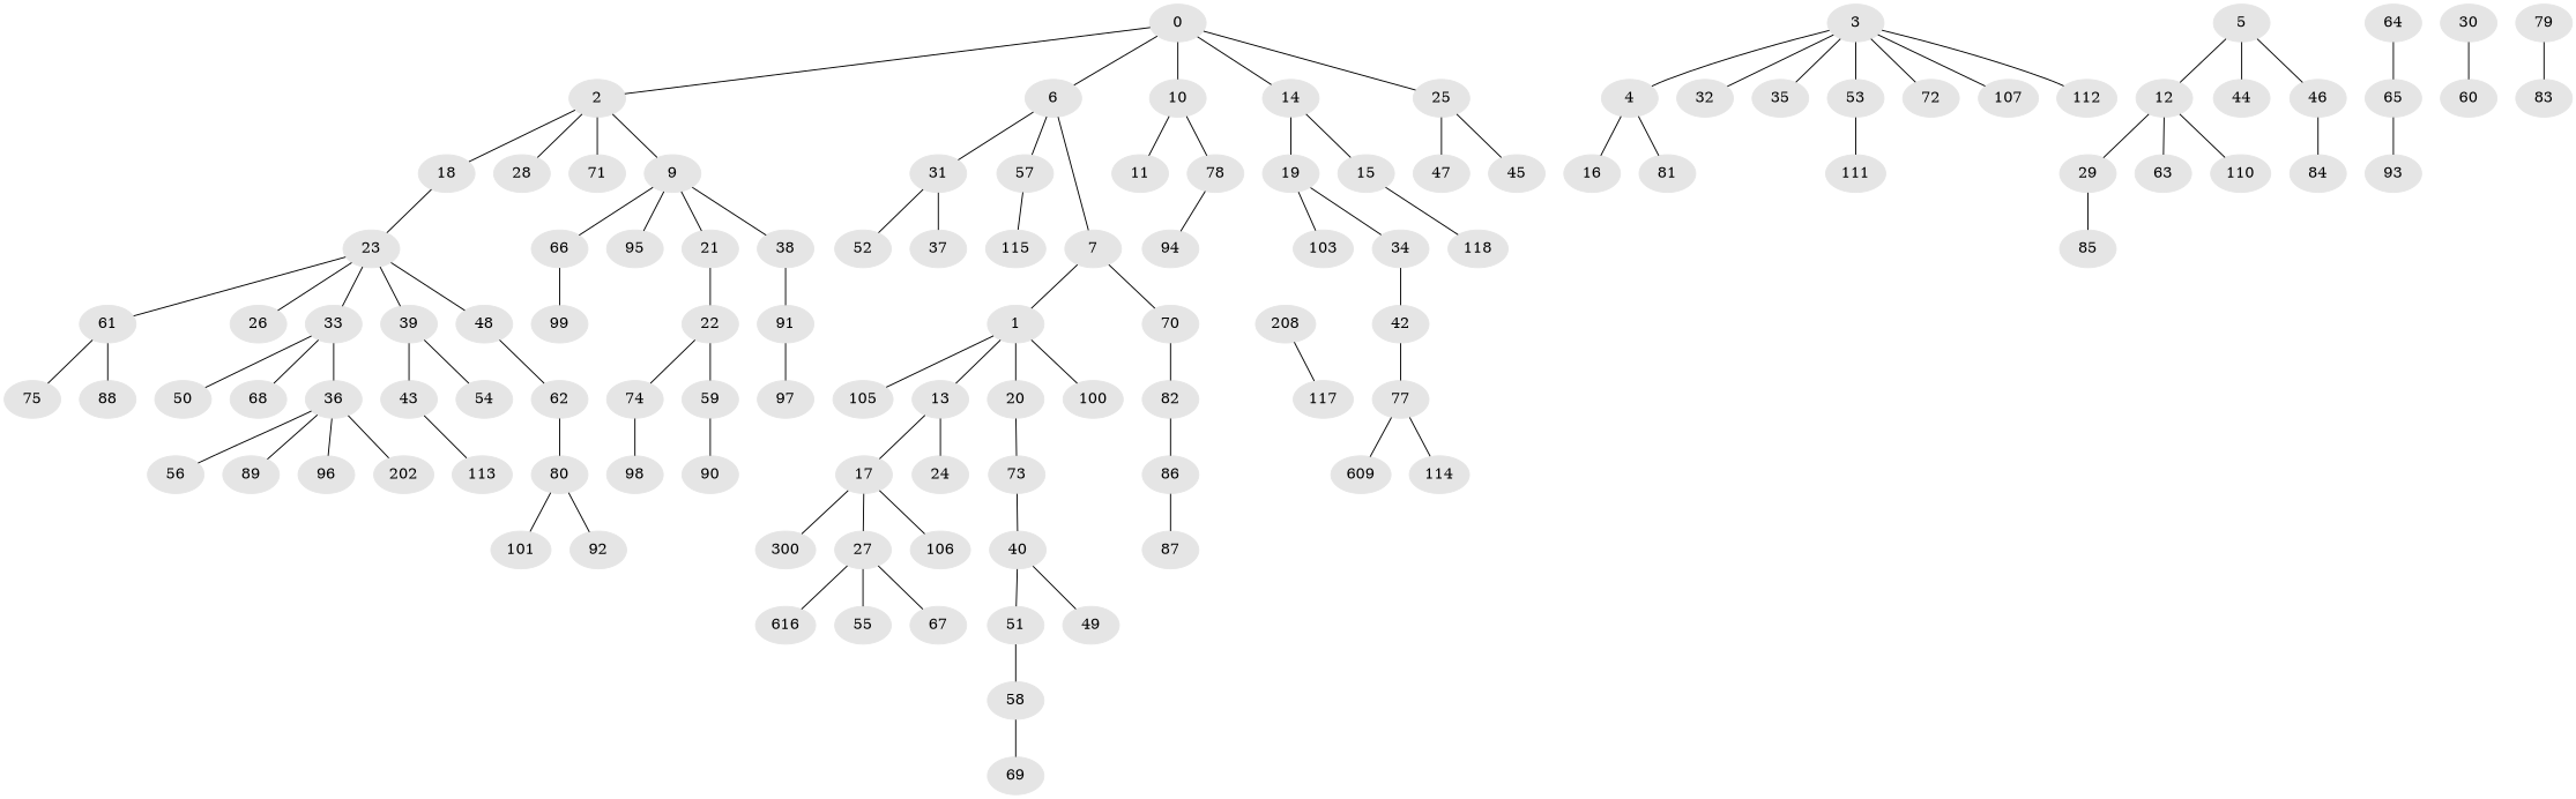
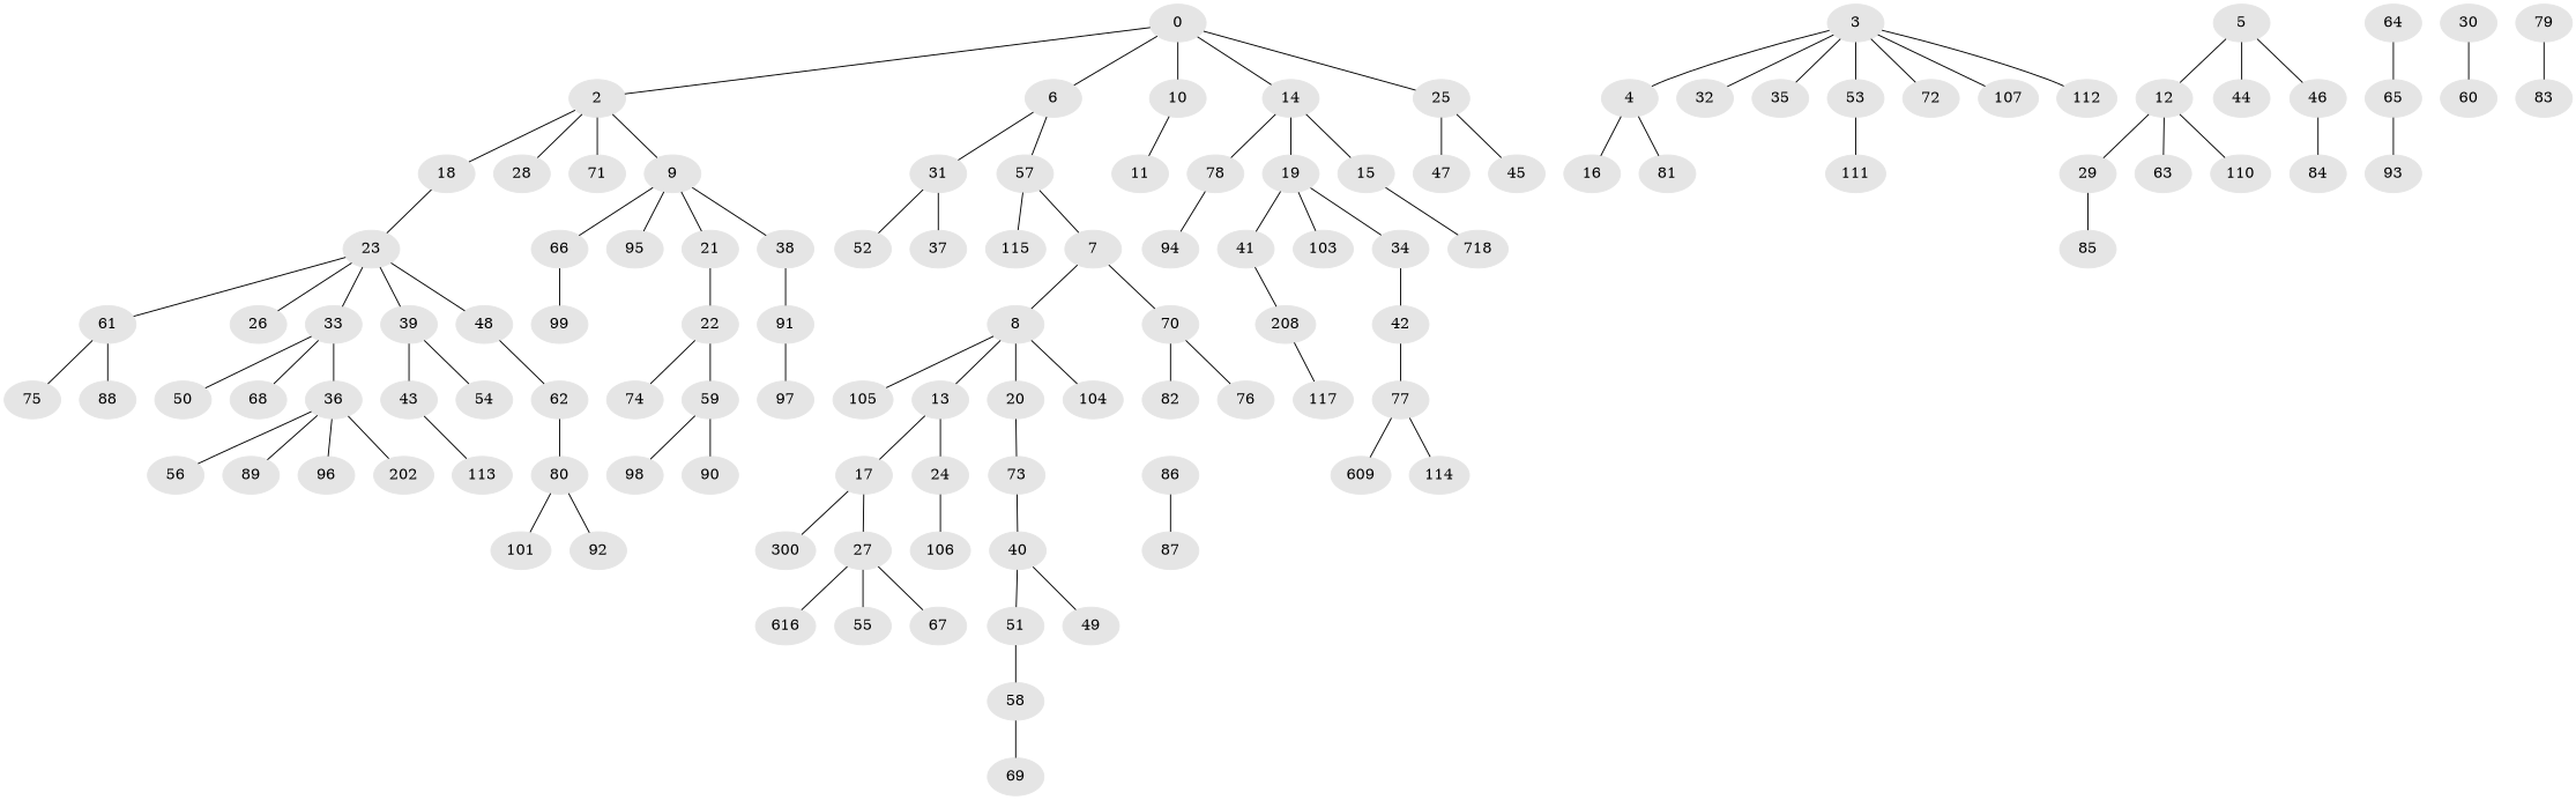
  graph {
    node [color=gray90 style=filled]
    n1 [label=0]
    2
    6
    10
    14
    25
    9
    18
    28
    71
    7
    31
    57
    11
    15
    19
    78
    45
    47
    3
    4
    32
    35
    53
    72
    107
    112
    21
    38
    66
    95
    23
    16
    81
    111
    5
    12
    44
    46
    29
    63
    110
    84
-   8 [label=1]
+   8
    70
    37
    52
    115
    13
    20
-   104 [label=100]
+   104
    105
+   76
    82
    17
    24
    73
    22
    91
    99
    85
    27
    n63 [label=300]
    106
-   118
+   118 [label=718]
    34
+   41
    103
    94
    55
    67
    n72 [label=616]
    26
    33
    39
    48
    61
    42
    n79 [label=208]
    40
    49
    51
    59
    74
    90
    98
    36
    50
    68
    43
    54
    62
    75
    88
    64
    65
    30
    60
    56
    89
    96
    n102 [label=202]
    77
    97
    113
    58
    117
    n108 [label=609]
    114
    80
    69
    92
    101
    93
    86
    79
    83
    87
    n1 -- 2
    n1 -- 6
    n1 -- 10
    n1 -- 14
    n1 -- 25
    2 -- 9
    2 -- 18
    2 -- 28
    2 -- 71
-   6 -- 7
+   57 -- 7
    6 -- 31
    6 -- 57
    10 -- 11
    14 -- 15
    14 -- 19
-   10 -- 78
+   14 -- 78
    25 -- 45
    25 -- 47
    9 -- 21
    9 -- 38
    9 -- 66
    9 -- 95
    18 -- 23
    7 -- 8
    7 -- 70
    31 -- 37
    31 -- 52
    57 -- 115
    15 -- 118
    19 -- 34
+   19 -- 41
    19 -- 103
    78 -- 94
    3 -- 4
    3 -- 32
    3 -- 35
    3 -- 53
    3 -- 72
    3 -- 107
    3 -- 112
    4 -- 16
    4 -- 81
    53 -- 111
    21 -- 22
    38 -- 91
    66 -- 99
    23 -- 26
    23 -- 33
    23 -- 39
    23 -- 48
    23 -- 61
    5 -- 12
    5 -- 44
    5 -- 46
    12 -- 29
    12 -- 63
    12 -- 110
    46 -- 84
    29 -- 85
    8 -- 13
    8 -- 20
    8 -- 104
    8 -- 105
+   70 -- 76
    70 -- 82
    13 -- 17
    13 -- 24
    20 -- 73
-   82 -- 86
    17 -- 27
    17 -- n63
-   17 -- 106
+   24 -- 106
    73 -- 40
    22 -- 59
    22 -- 74
    91 -- 97
    27 -- 55
    27 -- 67
    27 -- n72
    34 -- 42
+   41 -- n79
    33 -- 36
    33 -- 50
    33 -- 68
    39 -- 43
    39 -- 54
    48 -- 62
    61 -- 75
    61 -- 88
    42 -- 77
    n79 -- 117
    40 -- 49
    40 -- 51
    51 -- 58
    59 -- 90
-   74 -- 98
+   59 -- 98
    36 -- 56
    36 -- 89
    36 -- 96
    36 -- n102
    43 -- 113
    62 -- 80
    64 -- 65
    65 -- 93
    30 -- 60
    77 -- n108
    77 -- 114
    58 -- 69
    80 -- 92
    80 -- 101
    86 -- 87
    79 -- 83
  }
